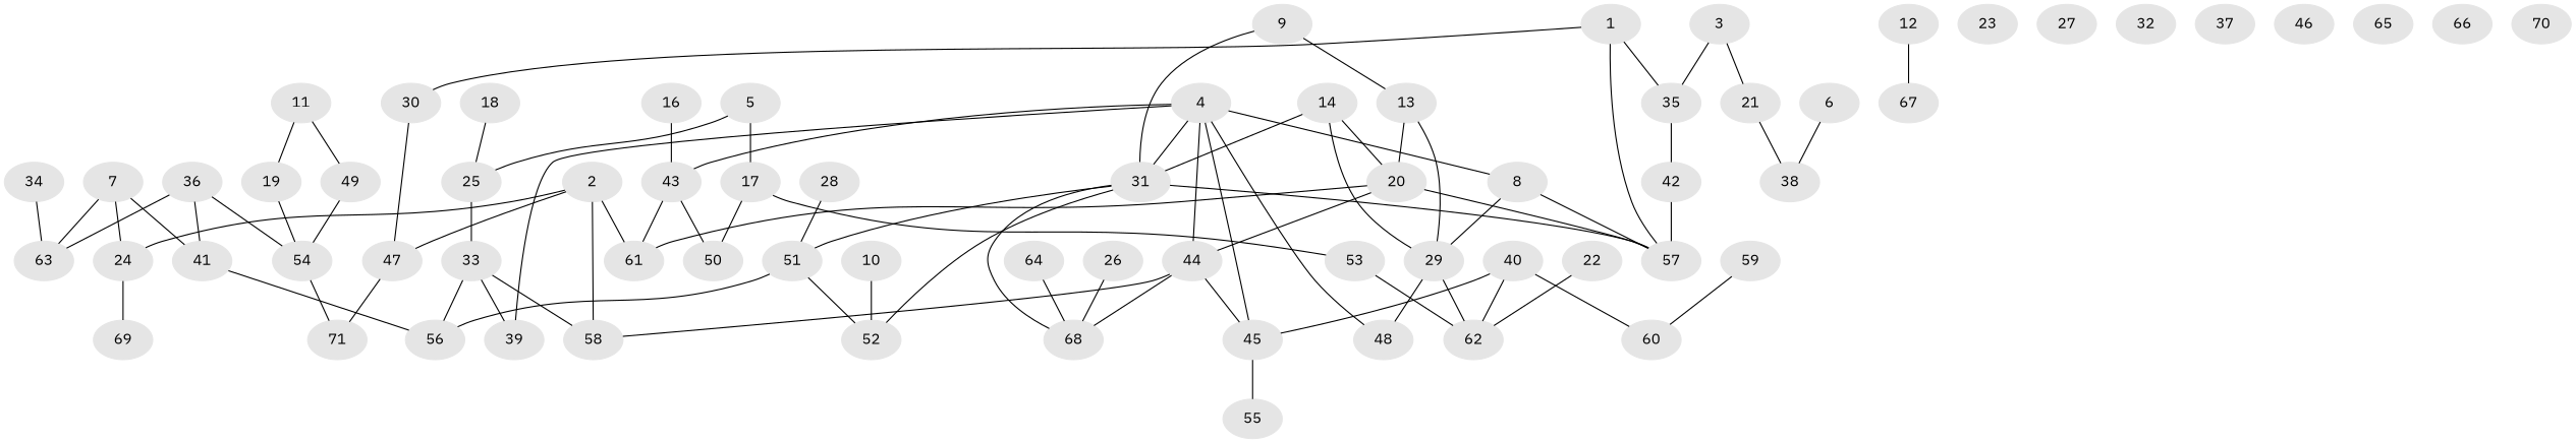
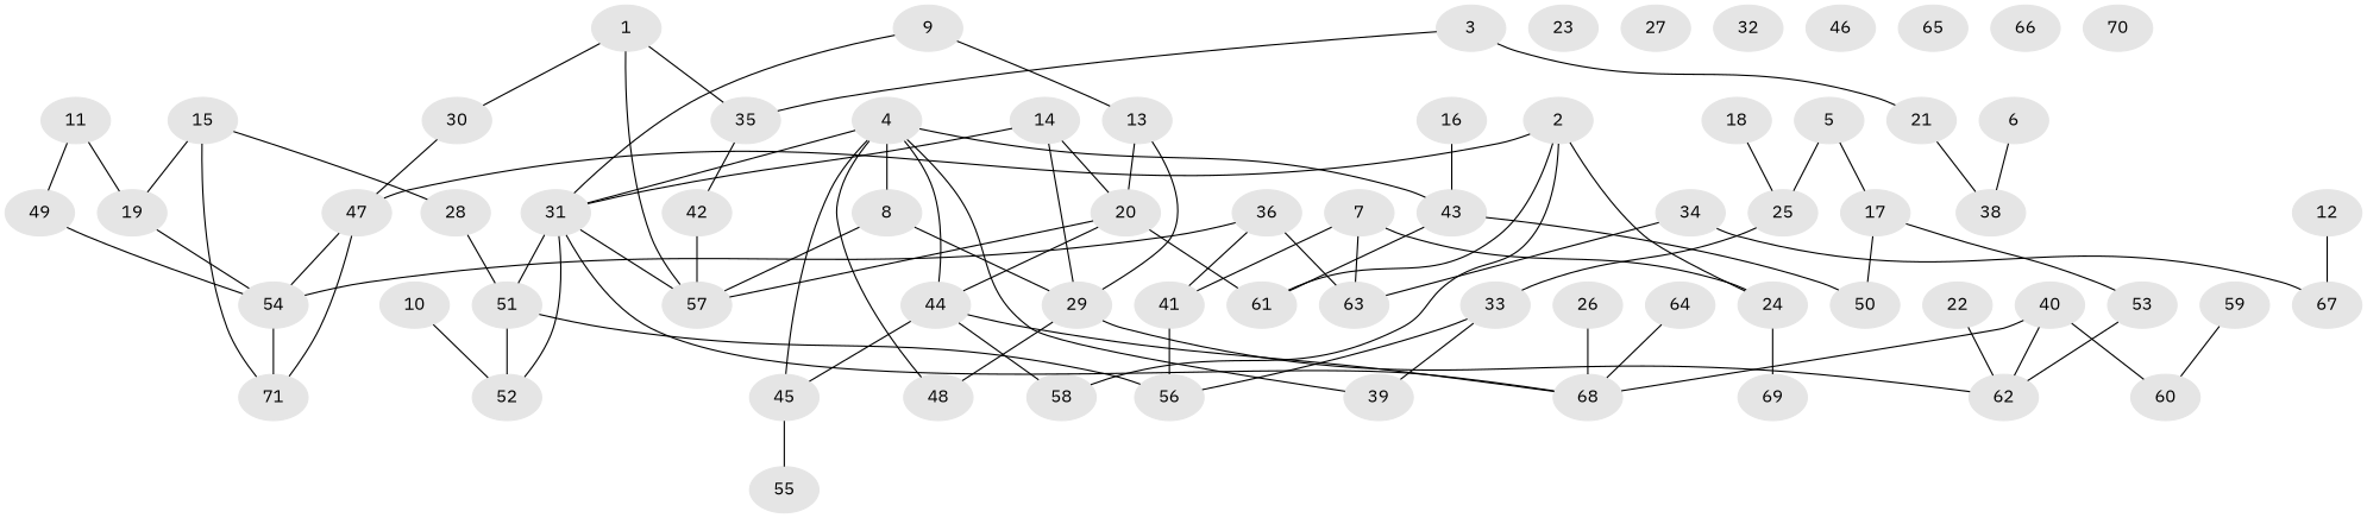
  graph {
    fontname="IBM Plex Sans"
    node [color=gray90 fontname="IBM Plex Sans" style=filled]
    edge [fontname="IBM Plex Sans"]
    1
    30
    35
    57
    47
    42
    2
    24
    58
    61
    69
    71
    54
    3
    21
    38
    4
    8
    31
    39
    43
    44
    45
    48
    29
    52
    68
    51
    50
    55
    5
    17
    25
    53
    33
    6
    7
    41
    63
    56
    62
    9
    13
    20
    10
    11
    19
    49
    12
    67
    14
+   15
    28
    16
    18
    22
    23
    26
    27
    32
    34
    36
-   37
    40
    60
    46
    59
    64
    65
    66
    70
    1 -- 30
    1 -- 35
    1 -- 57
    30 -- 47
    35 -- 42
    47 -- 71
+   47 -- 54
    42 -- 57
    2 -- 47
    2 -- 24
    2 -- 58
    2 -- 61
    24 -- 69
    54 -- 71
    3 -- 35
    3 -- 21
    21 -- 38
    4 -- 8
    4 -- 31
    4 -- 39
    4 -- 43
    4 -- 44
    4 -- 45
    4 -- 48
    8 -- 57
    8 -- 29
    31 -- 57
    31 -- 52
    31 -- 68
    31 -- 51
    43 -- 61
    43 -- 50
    44 -- 58
    44 -- 45
    44 -- 68
    45 -- 55
    29 -- 48
    29 -- 62
    51 -- 52
    51 -- 56
    5 -- 17
    5 -- 25
    17 -- 50
    17 -- 53
    25 -- 33
    53 -- 62
-   33 -- 58
    33 -- 39
    33 -- 56
    6 -- 38
    7 -- 24
    7 -- 41
    7 -- 63
    41 -- 56
    9 -- 31
    9 -- 13
    13 -- 29
    13 -- 20
    20 -- 57
    20 -- 61
    20 -- 44
    10 -- 52
    11 -- 19
    11 -- 49
    19 -- 54
    49 -- 54
    12 -- 67
    14 -- 31
    14 -- 29
    14 -- 20
+   15 -- 71
+   15 -- 19
+   15 -- 28
    28 -- 51
    16 -- 43
    18 -- 25
    22 -- 62
    26 -- 68
    34 -- 63
+   34 -- 67
    36 -- 54
    36 -- 41
    36 -- 63
-   40 -- 45
+   40 -- 68
    40 -- 62
    40 -- 60
    59 -- 60
    64 -- 68
  }
